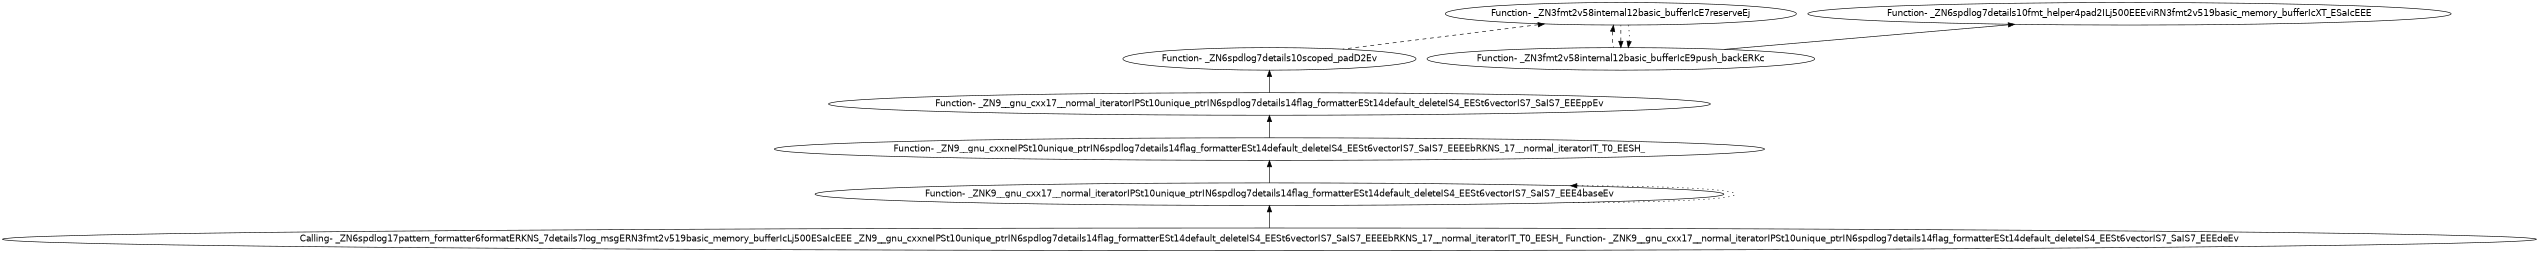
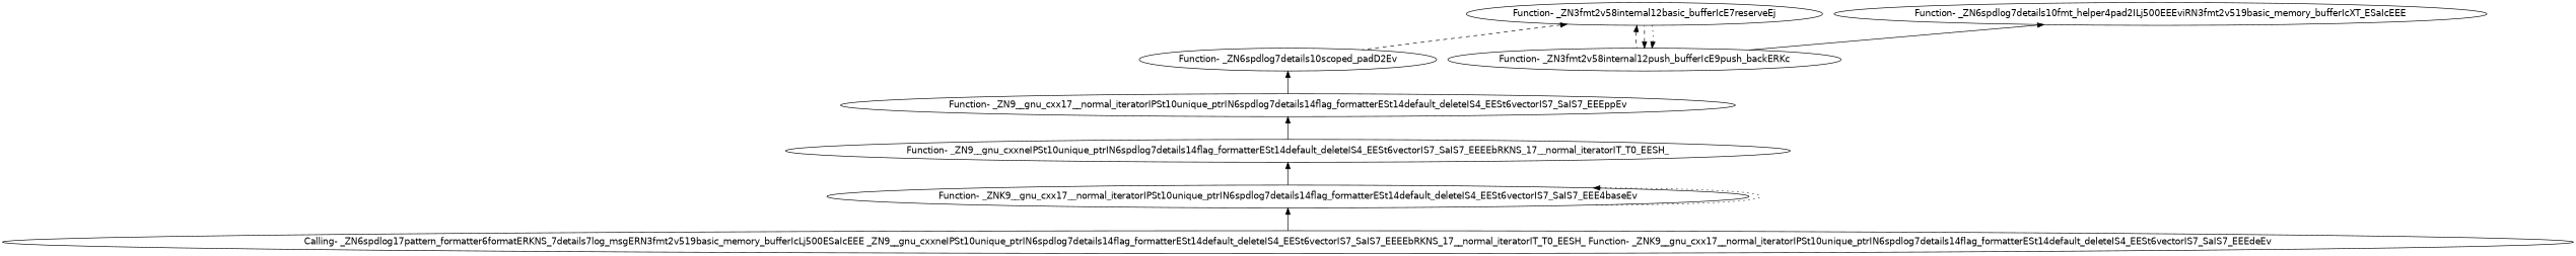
  digraph {
    fontname="DejaVu Sans"
    node [fontname="DejaVu Sans"]
    edge [dir=back fontname="DejaVu Sans" style=solid]
    "Function- _ZNK9__gnu_cxx17__normal_iteratorIPSt10unique_ptrIN6spdlog7details14flag_formatterESt14default_deleteIS4_EESt6vectorIS7_SaIS7_EEE4baseEv"
    "Calling- _ZN6spdlog17pattern_formatter6formatERKNS_7details7log_msgERN3fmt2v519basic_memory_bufferIcLj500ESaIcEEE _ZN9__gnu_cxxneIPSt10unique_ptrIN6spdlog7details14flag_formatterESt14default_deleteIS4_EESt6vectorIS7_SaIS7_EEEEbRKNS_17__normal_iteratorIT_T0_EESH_ Function- _ZNK9__gnu_cxx17__normal_iteratorIPSt10unique_ptrIN6spdlog7details14flag_formatterESt14default_deleteIS4_EESt6vectorIS7_SaIS7_EEEdeEv"
    "Function- _ZN9__gnu_cxxneIPSt10unique_ptrIN6spdlog7details14flag_formatterESt14default_deleteIS4_EESt6vectorIS7_SaIS7_EEEEbRKNS_17__normal_iteratorIT_T0_EESH_"
    "Function- _ZN9__gnu_cxx17__normal_iteratorIPSt10unique_ptrIN6spdlog7details14flag_formatterESt14default_deleteIS4_EESt6vectorIS7_SaIS7_EEEppEv"
    "Function- _ZN6spdlog7details10scoped_padD2Ev"
    "Function- _ZN3fmt2v58internal12basic_bufferIcE7reserveEj"
-   "Function- _ZN3fmt2v58internal12basic_bufferIcE9push_backERKc"
+   "Function- _ZN3fmt2v58internal12basic_bufferIcE9push_backERKc" [label="Function- _ZN3fmt2v58internal12push_bufferIcE9push_backERKc"]
    "Function- _ZN6spdlog7details10fmt_helper4pad2ILj500EEEviRN3fmt2v519basic_memory_bufferIcXT_ESaIcEEE"
    "Function- _ZNK9__gnu_cxx17__normal_iteratorIPSt10unique_ptrIN6spdlog7details14flag_formatterESt14default_deleteIS4_EESt6vectorIS7_SaIS7_EEE4baseEv" -> "Function- _ZNK9__gnu_cxx17__normal_iteratorIPSt10unique_ptrIN6spdlog7details14flag_formatterESt14default_deleteIS4_EESt6vectorIS7_SaIS7_EEE4baseEv" [style=dotted]
    "Function- _ZNK9__gnu_cxx17__normal_iteratorIPSt10unique_ptrIN6spdlog7details14flag_formatterESt14default_deleteIS4_EESt6vectorIS7_SaIS7_EEE4baseEv" -> "Calling- _ZN6spdlog17pattern_formatter6formatERKNS_7details7log_msgERN3fmt2v519basic_memory_bufferIcLj500ESaIcEEE _ZN9__gnu_cxxneIPSt10unique_ptrIN6spdlog7details14flag_formatterESt14default_deleteIS4_EESt6vectorIS7_SaIS7_EEEEbRKNS_17__normal_iteratorIT_T0_EESH_ Function- _ZNK9__gnu_cxx17__normal_iteratorIPSt10unique_ptrIN6spdlog7details14flag_formatterESt14default_deleteIS4_EESt6vectorIS7_SaIS7_EEEdeEv"
    "Function- _ZN9__gnu_cxxneIPSt10unique_ptrIN6spdlog7details14flag_formatterESt14default_deleteIS4_EESt6vectorIS7_SaIS7_EEEEbRKNS_17__normal_iteratorIT_T0_EESH_" -> "Function- _ZNK9__gnu_cxx17__normal_iteratorIPSt10unique_ptrIN6spdlog7details14flag_formatterESt14default_deleteIS4_EESt6vectorIS7_SaIS7_EEE4baseEv"
    "Function- _ZN9__gnu_cxx17__normal_iteratorIPSt10unique_ptrIN6spdlog7details14flag_formatterESt14default_deleteIS4_EESt6vectorIS7_SaIS7_EEEppEv" -> "Function- _ZN9__gnu_cxxneIPSt10unique_ptrIN6spdlog7details14flag_formatterESt14default_deleteIS4_EESt6vectorIS7_SaIS7_EEEEbRKNS_17__normal_iteratorIT_T0_EESH_"
    "Function- _ZN6spdlog7details10scoped_padD2Ev" -> "Function- _ZN9__gnu_cxx17__normal_iteratorIPSt10unique_ptrIN6spdlog7details14flag_formatterESt14default_deleteIS4_EESt6vectorIS7_SaIS7_EEEppEv"
    "Function- _ZN3fmt2v58internal12basic_bufferIcE7reserveEj" -> "Function- _ZN6spdlog7details10scoped_padD2Ev" [style=dashed]
    "Function- _ZN3fmt2v58internal12basic_bufferIcE7reserveEj" -> "Function- _ZN3fmt2v58internal12basic_bufferIcE9push_backERKc" [style=dashed]
    "Function- _ZN3fmt2v58internal12basic_bufferIcE9push_backERKc" -> "Function- _ZN3fmt2v58internal12basic_bufferIcE7reserveEj" [style=dashed]
    "Function- _ZN3fmt2v58internal12basic_bufferIcE9push_backERKc" -> "Function- _ZN3fmt2v58internal12basic_bufferIcE7reserveEj" [style=dotted]
    "Function- _ZN6spdlog7details10fmt_helper4pad2ILj500EEEviRN3fmt2v519basic_memory_bufferIcXT_ESaIcEEE" -> "Function- _ZN3fmt2v58internal12basic_bufferIcE9push_backERKc"
  }
